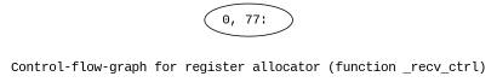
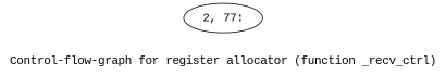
  digraph {
    label="Control-flow-graph for register allocator (function _recv_ctrl)"
    fontname="Liberation Mono"
-   n1 [label="0, 77: " fontname="Liberation Mono"]
+   n1 [label="2, 77:" fontname="Liberation Mono"]
  }
